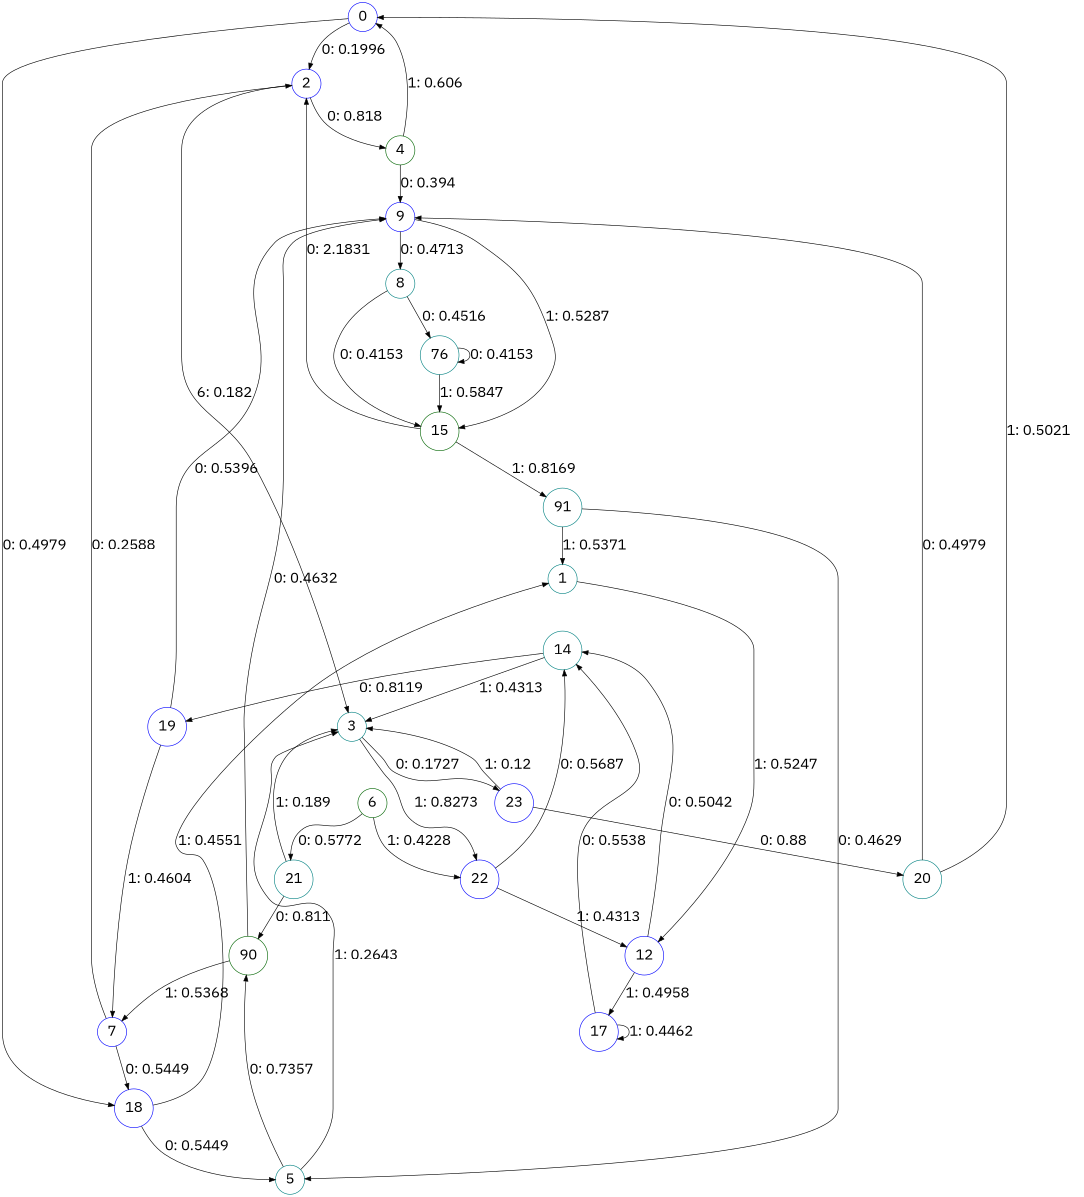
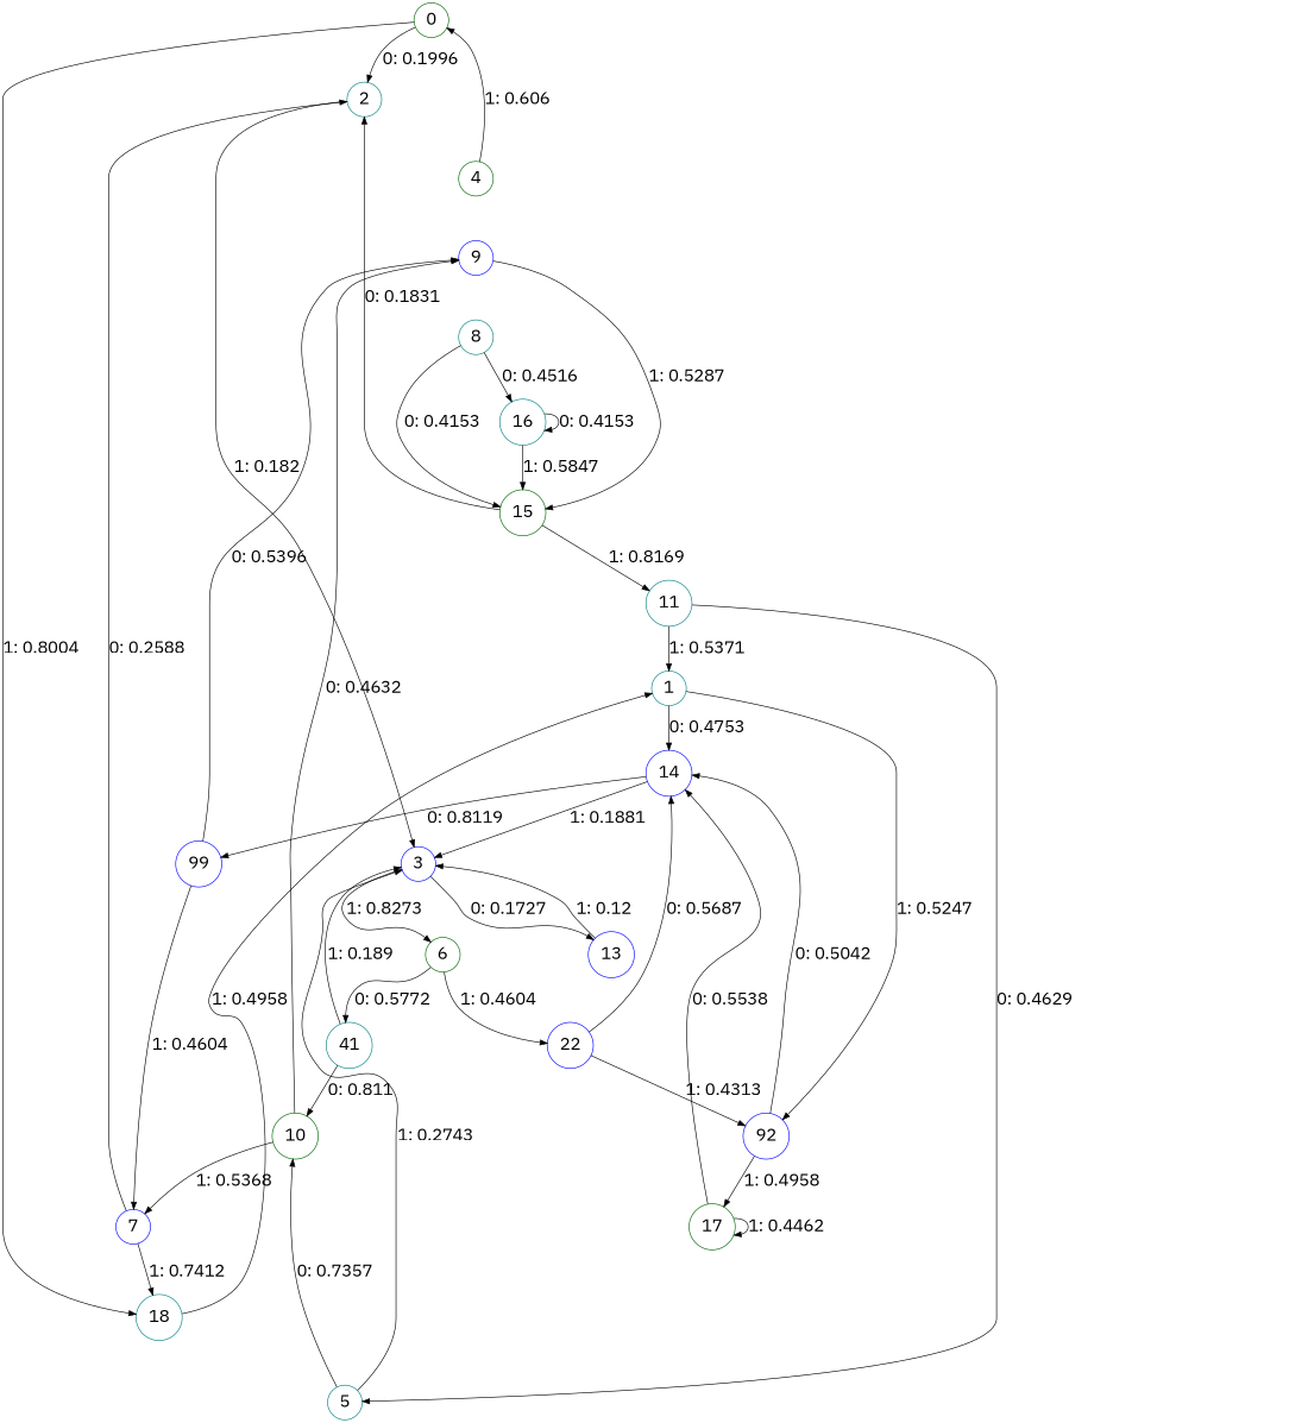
  digraph {
    fontname="IBM Plex Sans"
    node [color=teal fontname="IBM Plex Sans" fontsize=24 shape=circle]
    edge [fontname="IBM Plex Sans" fontsize=24]
-   0 [color=blue]
-   2 [color=blue]
-   18 [color=blue]
+   0 [color=darkgreen]
+   2
+   18
    4 [color=darkgreen]
-   3
+   3 [color=blue]
    1
    5
    9 [color=blue]
-   13 [color=blue label=23]
+   13 [color=blue]
    6 [color=darkgreen]
-   14
-   12 [color=blue]
-   10 [color=darkgreen label=90]
-   19 [color=blue]
-   17 [color=blue]
+   14 [color=blue]
+   12 [color=blue label=92]
+   10 [color=darkgreen]
+   19 [color=blue label=99]
+   17 [color=darkgreen]
    7 [color=blue]
    8
    15 [color=darkgreen]
-   20
-   21
+   21 [label=41]
    22 [color=blue]
-   16 [label=76]
-   11 [label=91]
+   16
+   11
    0 -> 2 [label="0: 0.1996   "]
-   0 -> 18 [label="0: 0.4979   "]
-   2 -> 4 [label="0: 0.818    "]
-   2 -> 3 [label="6: 0.182    "]
-   18 -> 1 [label="1: 0.4551   "]
-   18 -> 5 [label="0: 0.5449   "]
+   0 -> 18 [label="1: 0.8004   "]
+   2 -> 3 [label="1: 0.182    "]
+   18 -> 1 [label="1: 0.4958   "]
    4 -> 0 [label="1: 0.606    "]
-   4 -> 9 [label="0: 0.394    "]
    3 -> 13 [label="0: 0.1727   "]
-   3 -> 22 [label="1: 0.8273   "]
+   3 -> 6 [label="1: 0.8273   "]
+   1 -> 14 [label="0: 0.4753   "]
    1 -> 12 [label="1: 0.5247   "]
-   5 -> 3 [label="1: 0.2643   "]
+   5 -> 3 [label="1: 0.2743   "]
    5 -> 10 [label="0: 0.7357   "]
-   9 -> 8 [label="0: 0.4713   "]
    9 -> 15 [label="1: 0.5287   "]
    13 -> 3 [label="1: 0.12     "]
-   13 -> 20 [label="0: 0.88     "]
    6 -> 21 [label="0: 0.5772   "]
-   6 -> 22 [label="1: 0.4228   "]
-   14 -> 3 [label="1: 0.4313   "]
+   6 -> 22 [label="1: 0.4604   "]
+   14 -> 3 [label="1: 0.1881   "]
    14 -> 19 [label="0: 0.8119   "]
    12 -> 14 [label="0: 0.5042   "]
    12 -> 17 [label="1: 0.4958   "]
    10 -> 9 [label="0: 0.4632   "]
    10 -> 7 [label="1: 0.5368   "]
    19 -> 9 [label="0: 0.5396   "]
    19 -> 7 [label="1: 0.4604   "]
    17 -> 14 [label="0: 0.5538   "]
    17 -> 17 [label="1: 0.4462   "]
    7 -> 2 [label="0: 0.2588   "]
-   7 -> 18 [label="0: 0.5449   "]
+   7 -> 18 [label="1: 0.7412   "]
    8 -> 15 [label="0: 0.4153   "]
    8 -> 16 [label="0: 0.4516   "]
-   15 -> 2 [label="0: 2.1831   "]
+   15 -> 2 [label="0: 0.1831   "]
    15 -> 11 [label="1: 0.8169   "]
-   20 -> 0 [label="1: 0.5021   "]
-   20 -> 9 [label="0: 0.4979   "]
    21 -> 3 [label="1: 0.189    "]
    21 -> 10 [label="0: 0.811    "]
    22 -> 14 [label="0: 0.5687   "]
    22 -> 12 [label="1: 0.4313   "]
    16 -> 15 [label="1: 0.5847   "]
    16 -> 16 [label="0: 0.4153   "]
    11 -> 1 [label="1: 0.5371   "]
    11 -> 5 [label="0: 0.4629   "]
  }
